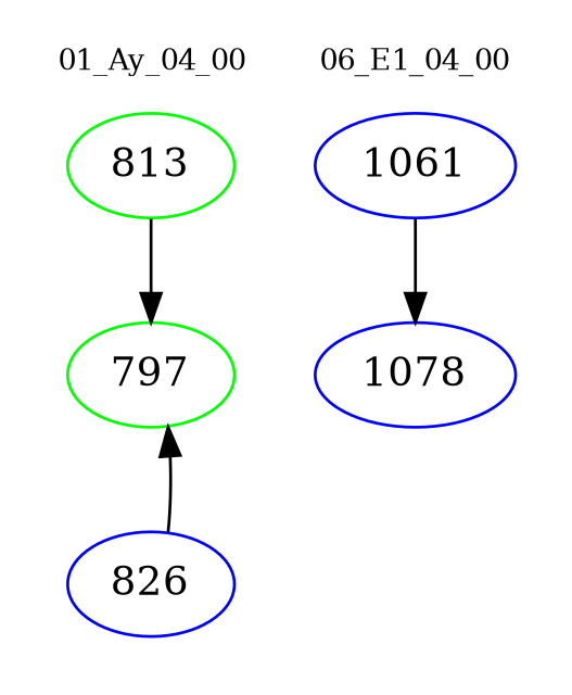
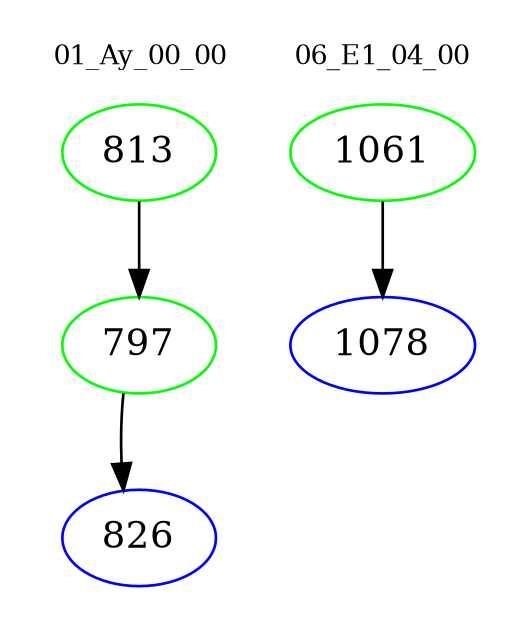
  digraph {
    node [color=green]
    edge [color=black]
    n1 [label=813]
    n2 [label=797]
    n3 [color=blue label=826]
-   n4 [color=blue label=1061]
+   n4 [label=1061]
    n5 [color=blue label=1078]
    subgraph cluster_1 {
      color=white
      fontsize=10
-     label="01_Ay_04_00"
+     label="01_Ay_00_00"
      n1
      n2
      n3
    }
    subgraph cluster_2 {
      color=white
      fontsize=10
      label="06_E1_04_00"
      n4
      n5
    }
    n1 -> n2
-   n3 -> n2
+   n2 -> n3
    n4 -> n5
  }
